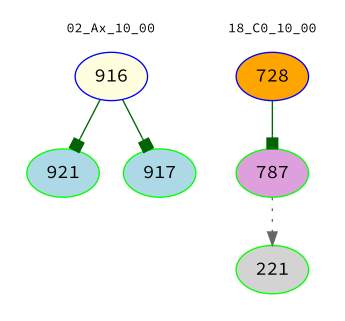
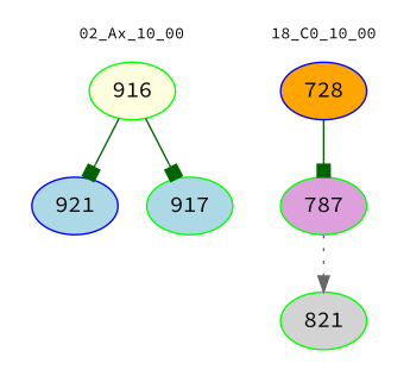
  digraph {
    fontname="Source Code Pro"
    node [color=green fillcolor=lightblue fontname="Source Code Pro" style=filled]
    edge [arrowhead=box color=darkgreen fontname="Source Code Pro" style=solid]
-   n1 [label=921]
-   n2 [color=blue fillcolor=lightyellow label=916]
+   n1 [color=blue label=921]
+   n2 [fillcolor=lightyellow label=916]
    n3 [label=917]
    n4 [color=blue fillcolor=orange label=728]
    n5 [fillcolor=plum label=787]
-   n6 [fillcolor=lightgrey label=221]
+   n6 [fillcolor=lightgrey label=821]
    subgraph cluster_1 {
      color=white
      fontsize=10
      label="02_Ax_10_00"
      n1
      n2
      n3
    }
    subgraph cluster_2 {
      color=white
      fontsize=10
      label="18_C0_10_00"
      n4
      n5
      n6
    }
    n2 -> n1
    n2 -> n3
    n4 -> n5
    n5 -> n6 [arrowhead=normal color=gray40 style=dotted]
  }
